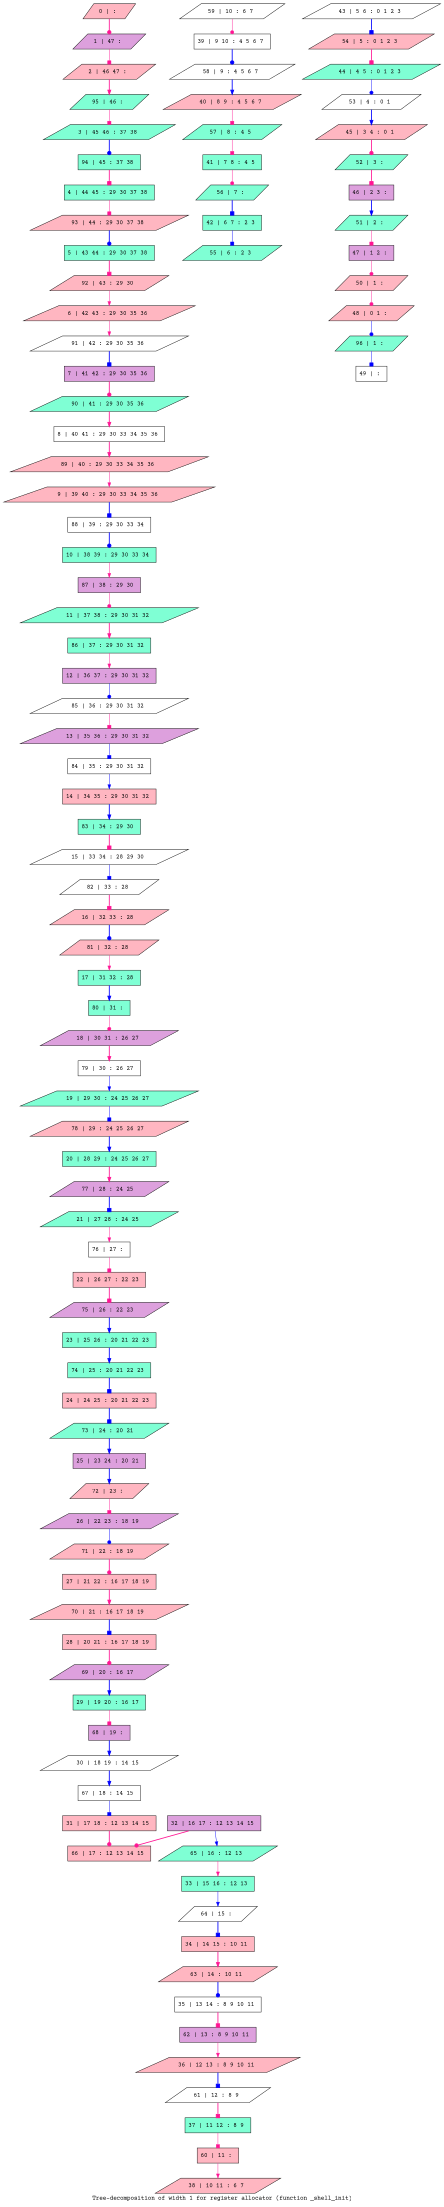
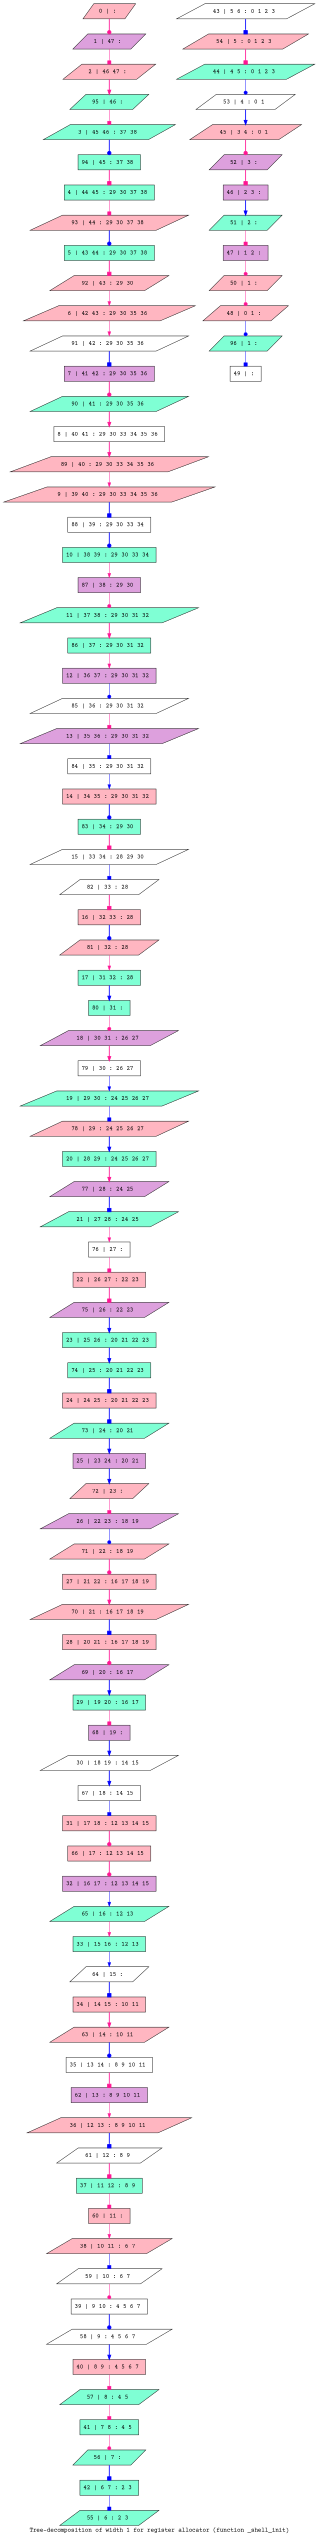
  digraph {
    fontname="Courier Prime"
    label="Tree-decomposition of width 1 for register allocator (function _shell_init)"
    node [fillcolor=lightpink fontname="Courier Prime" shape=parallelogram style=filled]
    edge [arrowhead=box color=deeppink fontname="Courier Prime" style=bold]
    n1 [label="0 | : "]
    n2 [fillcolor=plum label="1 | 47 : "]
    n3 [label="2 | 46 47 : "]
    n4 [fillcolor=aquamarine label="95 | 46 : "]
    n5 [fillcolor=aquamarine label="3 | 45 46 : 37 38 "]
    n6 [fillcolor=aquamarine label="94 | 45 : 37 38 " shape=box]
    n7 [fillcolor=aquamarine label="4 | 44 45 : 29 30 37 38 " shape=box]
    n8 [label="93 | 44 : 29 30 37 38 "]
    n9 [fillcolor=aquamarine label="5 | 43 44 : 29 30 37 38 " shape=box]
    n10 [label="92 | 43 : 29 30 "]
    n11 [label="6 | 42 43 : 29 30 35 36 "]
    n12 [fillcolor=white label="91 | 42 : 29 30 35 36 "]
    n13 [fillcolor=plum label="7 | 41 42 : 29 30 35 36 " shape=box]
    n14 [fillcolor=aquamarine label="90 | 41 : 29 30 35 36 "]
    n15 [fillcolor=white label="8 | 40 41 : 29 30 33 34 35 36 " shape=box]
    n16 [label="89 | 40 : 29 30 33 34 35 36 "]
    n17 [label="9 | 39 40 : 29 30 33 34 35 36 "]
    n18 [fillcolor=white label="88 | 39 : 29 30 33 34 " shape=box]
    n19 [fillcolor=aquamarine label="10 | 38 39 : 29 30 33 34 " shape=box]
    n20 [fillcolor=plum label="87 | 38 : 29 30 " shape=box]
    n21 [fillcolor=aquamarine label="11 | 37 38 : 29 30 31 32 "]
    n22 [fillcolor=aquamarine label="86 | 37 : 29 30 31 32 " shape=box]
    n23 [fillcolor=plum label="12 | 36 37 : 29 30 31 32 " shape=box]
    n24 [fillcolor=white label="85 | 36 : 29 30 31 32 "]
    n25 [fillcolor=plum label="13 | 35 36 : 29 30 31 32 "]
    n26 [fillcolor=white label="84 | 35 : 29 30 31 32 " shape=box]
    n27 [label="14 | 34 35 : 29 30 31 32 " shape=box]
    n28 [fillcolor=aquamarine label="83 | 34 : 29 30 " shape=box]
    n29 [fillcolor=white label="15 | 33 34 : 28 29 30 "]
    n30 [fillcolor=white label="82 | 33 : 28 "]
-   n31 [label="16 | 32 33 : 28 "]
+   n31 [label="16 | 32 33 : 28 " shape=box]
    n32 [label="81 | 32 : 28 "]
    n33 [fillcolor=aquamarine label="17 | 31 32 : 28 " shape=box]
    n34 [fillcolor=aquamarine label="80 | 31 : " shape=box]
    n35 [fillcolor=plum label="18 | 30 31 : 26 27 "]
    n36 [fillcolor=white label="79 | 30 : 26 27 " shape=box]
    n37 [fillcolor=aquamarine label="19 | 29 30 : 24 25 26 27 "]
    n38 [label="78 | 29 : 24 25 26 27 "]
    n39 [fillcolor=aquamarine label="20 | 28 29 : 24 25 26 27 " shape=box]
    n40 [fillcolor=plum label="77 | 28 : 24 25 "]
    n41 [fillcolor=aquamarine label="21 | 27 28 : 24 25 "]
    n42 [fillcolor=white label="76 | 27 : " shape=box]
    n43 [label="22 | 26 27 : 22 23 " shape=box]
    n44 [fillcolor=plum label="75 | 26 : 22 23 "]
    n45 [fillcolor=aquamarine label="23 | 25 26 : 20 21 22 23 " shape=box]
    n46 [fillcolor=aquamarine label="74 | 25 : 20 21 22 23 " shape=box]
    n47 [label="24 | 24 25 : 20 21 22 23 " shape=box]
    n48 [fillcolor=aquamarine label="73 | 24 : 20 21 "]
    n49 [fillcolor=plum label="25 | 23 24 : 20 21 " shape=box]
    n50 [label="72 | 23 : "]
    n51 [fillcolor=plum label="26 | 22 23 : 18 19 "]
    n52 [label="71 | 22 : 18 19 "]
    n53 [label="27 | 21 22 : 16 17 18 19 " shape=box]
    n54 [label="70 | 21 : 16 17 18 19 "]
    n55 [label="28 | 20 21 : 16 17 18 19 " shape=box]
    n56 [fillcolor=plum label="69 | 20 : 16 17 "]
    n57 [fillcolor=aquamarine label="29 | 19 20 : 16 17 " shape=box]
    n58 [fillcolor=plum label="68 | 19 : " shape=box]
    n59 [fillcolor=white label="30 | 18 19 : 14 15 "]
    n60 [fillcolor=white label="67 | 18 : 14 15 " shape=box]
    n61 [label="31 | 17 18 : 12 13 14 15 " shape=box]
    n62 [label="66 | 17 : 12 13 14 15 " shape=box]
    n63 [fillcolor=plum label="32 | 16 17 : 12 13 14 15 " shape=box]
    n64 [fillcolor=aquamarine label="65 | 16 : 12 13 "]
    n65 [fillcolor=aquamarine label="33 | 15 16 : 12 13 " shape=box]
    n66 [fillcolor=white label="64 | 15 : "]
    n67 [label="34 | 14 15 : 10 11 " shape=box]
    n68 [label="63 | 14 : 10 11 "]
    n69 [fillcolor=white label="35 | 13 14 : 8 9 10 11 " shape=box]
    n70 [fillcolor=plum label="62 | 13 : 8 9 10 11 " shape=box]
    n71 [label="36 | 12 13 : 8 9 10 11 "]
    n72 [fillcolor=white label="61 | 12 : 8 9 "]
    n73 [fillcolor=aquamarine label="37 | 11 12 : 8 9 " shape=box]
    n74 [label="60 | 11 : " shape=box]
    n75 [label="38 | 10 11 : 6 7 "]
    n76 [fillcolor=white label="59 | 10 : 6 7 "]
    n77 [fillcolor=white label="39 | 9 10 : 4 5 6 7 " shape=box]
    n78 [fillcolor=white label="58 | 9 : 4 5 6 7 "]
-   n79 [label="40 | 8 9 : 4 5 6 7 "]
+   n79 [label="40 | 8 9 : 4 5 6 7 " shape=box]
    n80 [fillcolor=aquamarine label="57 | 8 : 4 5 "]
    n81 [fillcolor=aquamarine label="41 | 7 8 : 4 5 " shape=box]
    n82 [fillcolor=aquamarine label="56 | 7 : "]
    n83 [fillcolor=aquamarine label="42 | 6 7 : 2 3 " shape=box]
    n84 [fillcolor=aquamarine label="55 | 6 : 2 3 "]
    n85 [fillcolor=white label="43 | 5 6 : 0 1 2 3 "]
    n86 [label="54 | 5 : 0 1 2 3 "]
    n87 [fillcolor=aquamarine label="44 | 4 5 : 0 1 2 3 "]
    n88 [fillcolor=white label="53 | 4 : 0 1 "]
    n89 [label="45 | 3 4 : 0 1 "]
-   n90 [fillcolor=aquamarine label="52 | 3 : "]
+   n90 [fillcolor=plum label="52 | 3 : "]
    n91 [fillcolor=plum label="46 | 2 3 : " shape=box]
    n92 [fillcolor=aquamarine label="51 | 2 : "]
    n93 [fillcolor=plum label="47 | 1 2 : " shape=box]
    n94 [label="50 | 1 : "]
    n95 [label="48 | 0 1 : "]
    n96 [fillcolor=aquamarine label="96 | 1 : "]
    n97 [fillcolor=white label="49 | : " shape=box]
    n1 -> n2 [arrowhead=dot]
    n2 -> n3 [style=solid]
    n3 -> n4 [arrowhead=normal]
    n4 -> n5 [style=solid]
    n5 -> n6 [arrowhead=dot color=blue]
    n6 -> n7
    n7 -> n8 [style=solid]
    n8 -> n9 [arrowhead=dot color=blue]
    n9 -> n10
    n10 -> n11 [arrowhead=normal style=solid]
    n11 -> n12 [arrowhead=normal style=solid]
    n12 -> n13 [color=blue]
    n13 -> n14 [arrowhead=dot]
    n14 -> n15 [arrowhead=normal]
    n15 -> n16 [arrowhead=normal]
    n16 -> n17 [arrowhead=normal style=solid]
    n17 -> n18 [color=blue]
    n18 -> n19 [arrowhead=dot color=blue]
    n19 -> n20 [arrowhead=normal style=solid]
    n20 -> n21 [arrowhead=dot style=solid]
    n21 -> n22 [arrowhead=normal]
    n22 -> n23 [arrowhead=normal style=solid]
    n23 -> n24 [arrowhead=dot color=blue style=solid]
    n24 -> n25 [style=solid]
    n25 -> n26 [color=blue style=solid]
    n26 -> n27 [arrowhead=normal color=blue style=solid]
-   n27 -> n28 [arrowhead=normal color=blue]
+   n27 -> n28 [arrowhead=dot color=blue]
    n28 -> n29
    n29 -> n30 [color=blue style=solid]
    n30 -> n31
    n31 -> n32 [arrowhead=dot color=blue]
    n32 -> n33 [arrowhead=normal style=solid]
    n33 -> n34 [arrowhead=normal color=blue]
    n34 -> n35 [arrowhead=dot style=solid]
    n35 -> n36 [arrowhead=normal]
    n36 -> n37 [arrowhead=normal color=blue style=solid]
    n37 -> n38 [color=blue style=solid]
    n38 -> n39 [arrowhead=normal color=blue]
    n39 -> n40 [arrowhead=normal]
    n40 -> n41 [color=blue]
    n41 -> n42 [arrowhead=normal style=solid]
    n42 -> n43 [style=solid]
    n43 -> n44
    n44 -> n45 [arrowhead=normal color=blue]
    n45 -> n46 [arrowhead=normal color=blue]
    n46 -> n47 [color=blue]
    n47 -> n48 [color=blue]
    n48 -> n49 [arrowhead=normal color=blue]
    n49 -> n50 [arrowhead=normal color=blue]
    n50 -> n51 [style=solid]
    n51 -> n52 [arrowhead=dot color=blue style=solid]
    n52 -> n53 [arrowhead=dot]
    n53 -> n54 [arrowhead=normal]
    n54 -> n55 [color=blue]
    n55 -> n56 [arrowhead=dot]
    n56 -> n57 [arrowhead=normal color=blue]
    n57 -> n58 [style=solid]
    n58 -> n59 [arrowhead=normal color=blue]
    n59 -> n60 [arrowhead=normal color=blue]
    n60 -> n61 [color=blue style=solid]
    n61 -> n62 [arrowhead=dot]
-   n63 -> n62 [arrowhead=dot]
+   n62 -> n63 [arrowhead=dot]
    n63 -> n64 [arrowhead=normal color=blue style=solid]
    n64 -> n65 [arrowhead=normal style=solid]
    n65 -> n66 [arrowhead=normal color=blue style=solid]
    n66 -> n67 [color=blue]
    n67 -> n68 [arrowhead=normal]
    n68 -> n69 [arrowhead=dot color=blue]
    n69 -> n70
    n70 -> n71 [arrowhead=normal style=solid]
    n71 -> n72 [color=blue]
    n72 -> n73
    n73 -> n74 [style=solid]
    n74 -> n75 [arrowhead=normal style=solid]
+   n75 -> n76 [color=blue style=solid]
    n76 -> n77 [arrowhead=dot style=solid]
    n77 -> n78 [arrowhead=dot color=blue]
    n78 -> n79 [arrowhead=normal color=blue]
    n79 -> n80 [style=solid]
    n80 -> n81 [style=solid]
    n81 -> n82 [arrowhead=dot style=solid]
    n82 -> n83 [color=blue]
    n83 -> n84 [color=blue style=solid]
    n85 -> n86 [color=blue]
    n86 -> n87
    n87 -> n88 [arrowhead=dot color=blue style=solid]
    n88 -> n89 [arrowhead=normal color=blue]
    n89 -> n90 [arrowhead=dot]
    n90 -> n91
    n91 -> n92 [arrowhead=normal color=blue]
    n92 -> n93 [style=solid]
    n93 -> n94 [arrowhead=dot style=solid]
    n94 -> n95 [arrowhead=dot style=solid]
    n95 -> n96 [arrowhead=dot color=blue style=solid]
    n96 -> n97 [color=blue style=solid]
  }
